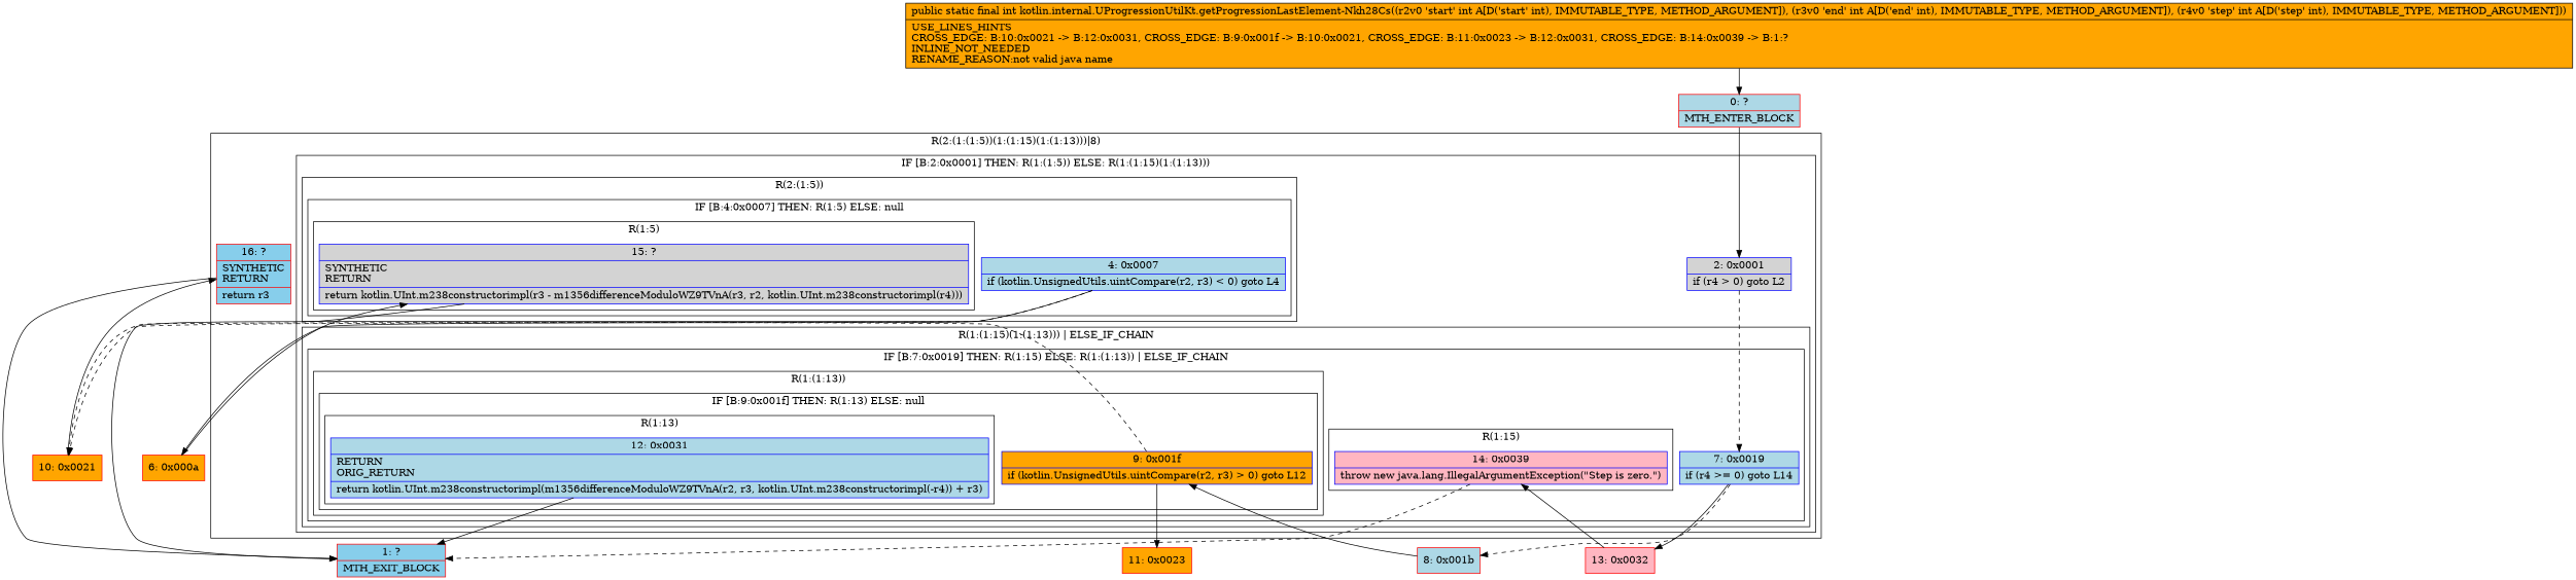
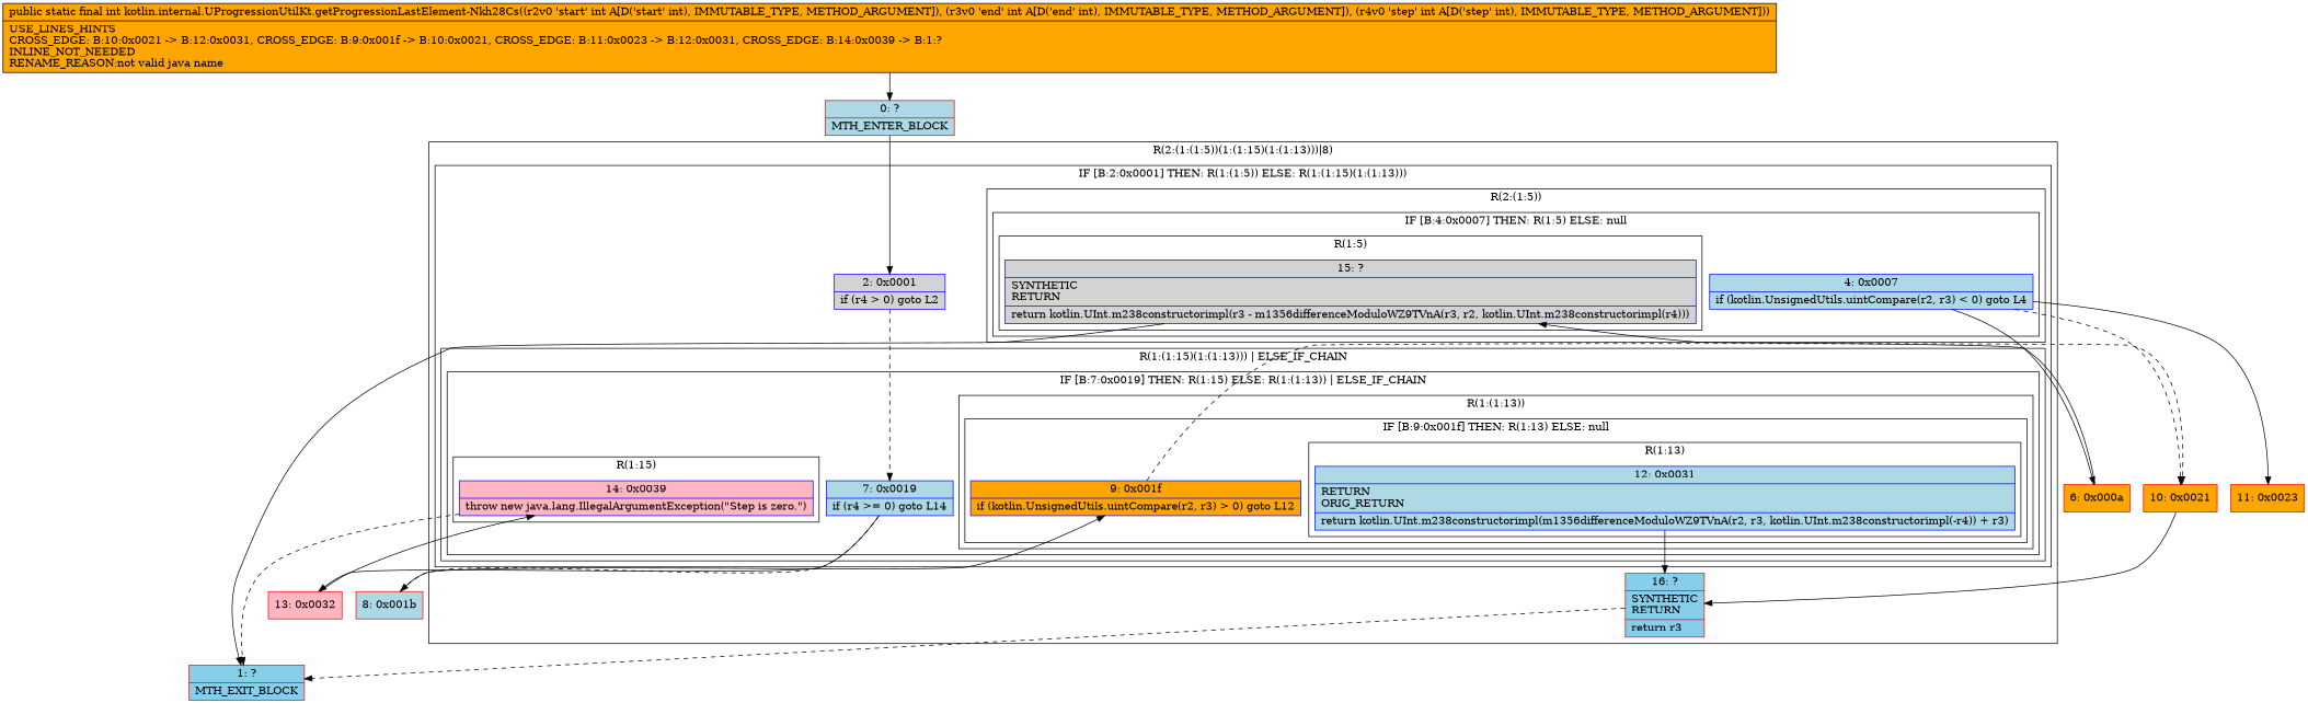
  digraph {
    node [color=red fillcolor=lightblue shape=record style=filled]
    n1 [color=blue fillcolor=lightgrey label="{15\:\ ?|SYNTHETIC\lRETURN\l|return kotlin.UInt.m238constructorimpl(r3 \- m1356differenceModuloWZ9TVnA(r3, r2, kotlin.UInt.m238constructorimpl(r4)))\l}"]
    n2 [color=blue label="{4\:\ 0x0007|if (kotlin.UnsignedUtils.uintCompare(r2, r3) \< 0) goto L4\l}"]
    n3 [color=blue fillcolor=lightpink label="{14\:\ 0x0039|throw new java.lang.IllegalArgumentException(\"Step is zero.\")\l}"]
    n4 [color=blue label="{12\:\ 0x0031|RETURN\lORIG_RETURN\l|return kotlin.UInt.m238constructorimpl(m1356differenceModuloWZ9TVnA(r2, r3, kotlin.UInt.m238constructorimpl(\-r4)) + r3)\l}"]
    n5 [color=blue fillcolor=orange label="{9\:\ 0x001f|if (kotlin.UnsignedUtils.uintCompare(r2, r3) \> 0) goto L12\l}"]
    n6 [color=blue label="{7\:\ 0x0019|if (r4 \>= 0) goto L14\l}"]
    n7 [color=blue fillcolor=lightgrey label="{2\:\ 0x0001|if (r4 \> 0) goto L2\l}"]
    n8 [fillcolor=skyblue label="{16\:\ ?|SYNTHETIC\lRETURN\l|return r3\l}"]
    n9 [fillcolor=skyblue label="{1\:\ ?|MTH_EXIT_BLOCK\l}"]
    n10 [fillcolor=orange label="{6\:\ 0x000a}"]
    n11 [fillcolor=orange label="{10\:\ 0x0021}"]
    n12 [fillcolor=orange label="{11\:\ 0x0023}"]
    n13 [label="{8\:\ 0x001b}"]
    n14 [fillcolor=lightpink label="{13\:\ 0x0032}"]
    n15 [label="{0\:\ ?|MTH_ENTER_BLOCK\l}"]
    n16 [fillcolor=orange label="{public static final int kotlin.internal.UProgressionUtilKt.getProgressionLastElement\-Nkh28Cs((r2v0 'start' int A[D('start' int), IMMUTABLE_TYPE, METHOD_ARGUMENT]), (r3v0 'end' int A[D('end' int), IMMUTABLE_TYPE, METHOD_ARGUMENT]), (r4v0 'step' int A[D('step' int), IMMUTABLE_TYPE, METHOD_ARGUMENT]))  | USE_LINES_HINTS\lCROSS_EDGE: B:10:0x0021 \-\> B:12:0x0031, CROSS_EDGE: B:9:0x001f \-\> B:10:0x0021, CROSS_EDGE: B:11:0x0023 \-\> B:12:0x0031, CROSS_EDGE: B:14:0x0039 \-\> B:1:?\lINLINE_NOT_NEEDED\lRENAME_REASON:not valid java name\l}" color=""]
    subgraph cluster_1 {
      label="R(2:(1:(1:5))(1:(1:15)(1:(1:13)))|8)"
      n8
      subgraph cluster_2 {
        label="IF [B:2:0x0001] THEN: R(1:(1:5)) ELSE: R(1:(1:15)(1:(1:13)))"
        n7
        subgraph cluster_3 {
          label="R(2:(1:5))"
          subgraph cluster_4 {
            label="IF [B:4:0x0007] THEN: R(1:5) ELSE: null"
            n2
            subgraph cluster_5 {
              label="R(1:5)"
              n1
            }
          }
        }
        subgraph cluster_6 {
          label="R(1:(1:15)(1:(1:13))) | ELSE_IF_CHAIN\l"
          subgraph cluster_7 {
            label="IF [B:7:0x0019] THEN: R(1:15) ELSE: R(1:(1:13)) | ELSE_IF_CHAIN\l"
            n6
            subgraph cluster_8 {
              label="R(1:15)"
              n3
            }
            subgraph cluster_9 {
              label="R(1:(1:13))"
              subgraph cluster_10 {
                label="IF [B:9:0x001f] THEN: R(1:13) ELSE: null"
                n5
                subgraph cluster_11 {
                  label="R(1:13)"
                  n4
                }
              }
            }
          }
        }
      }
    }
    n1 -> n9
    n2 -> n10
    n2 -> n11 [style=dashed]
    n3 -> n9 [style=dashed]
-   n4 -> n9
+   n4 -> n8
    n5 -> n11 [style=dashed]
-   n5 -> n12
+   n2 -> n12
    n6 -> n13 [style=dashed]
    n6 -> n14
    n7 -> n6 [style=dashed]
-   n8 -> n9
+   n8 -> n9 [style=dashed]
    n10 -> n1
    n11 -> n8
    n13 -> n5
    n14 -> n3
    n15 -> n7
    n16 -> n15
  }
